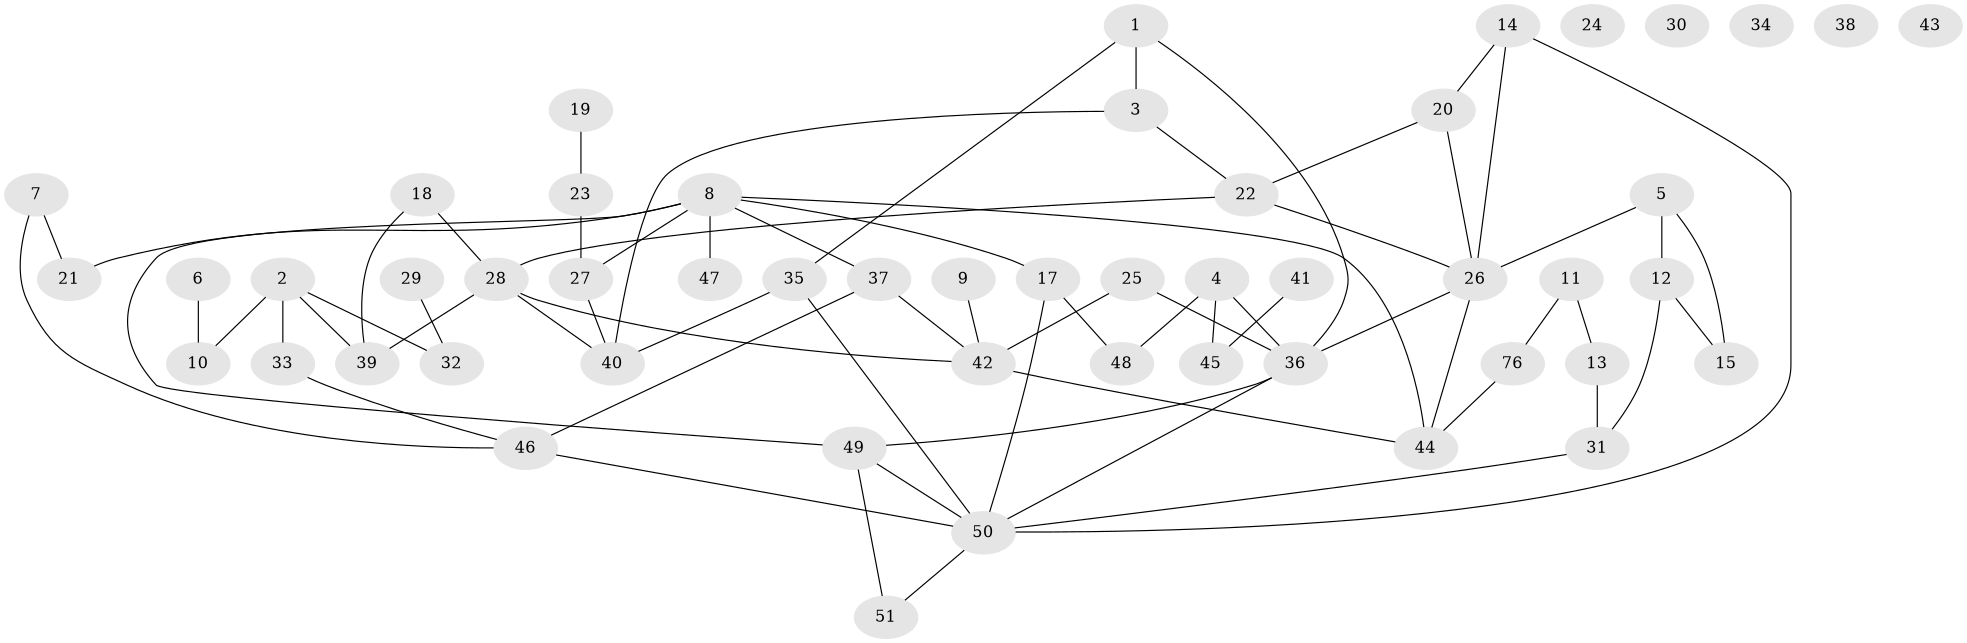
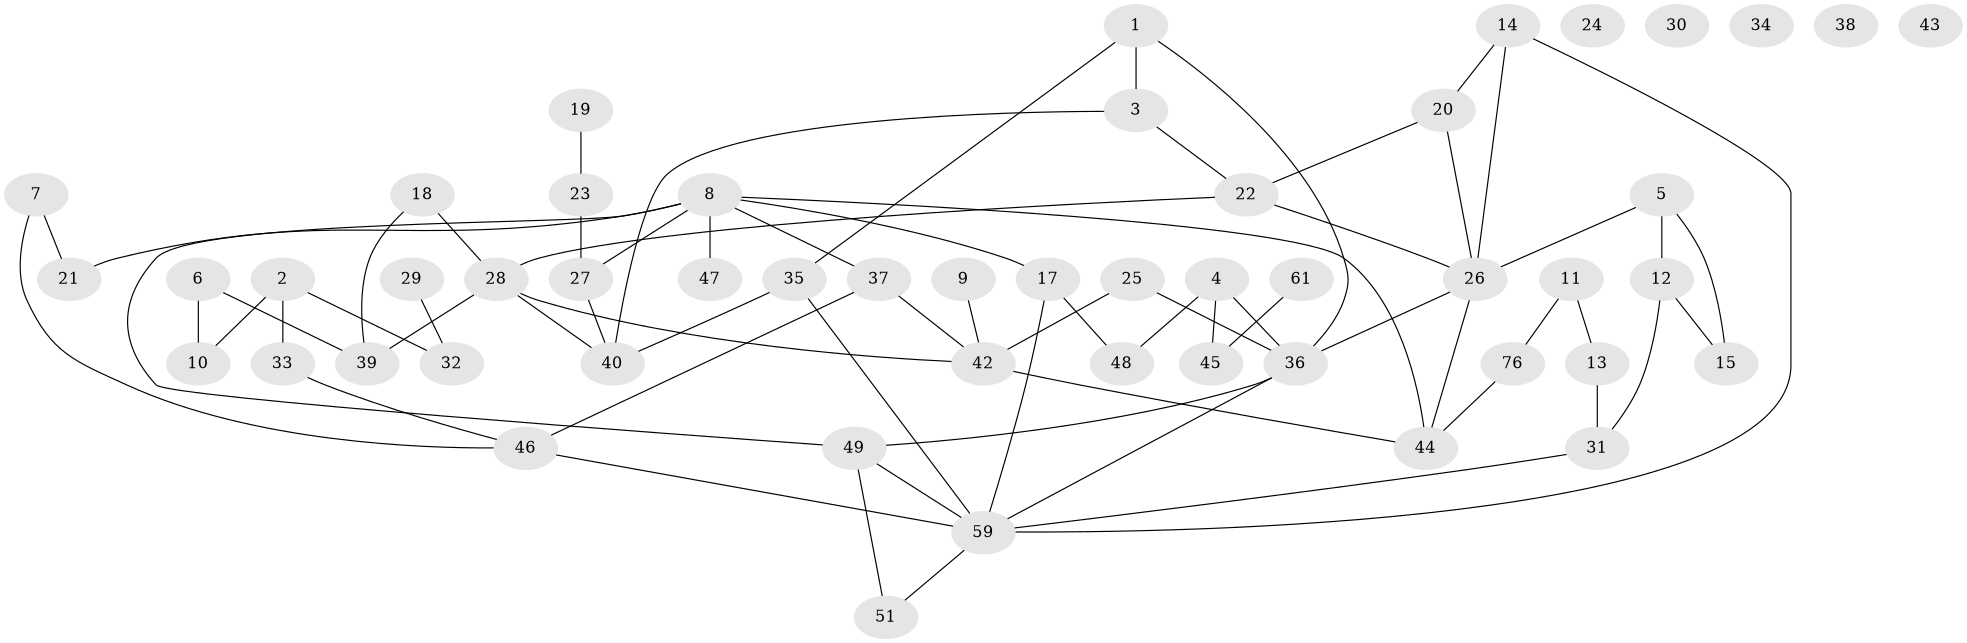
  graph {
    node [color=gray90 style=filled]
    1
    3
    35
    36
    22
    40
-   50
+   50 [label=59]
    49
    2
    10
    32
    33
    39
    46
    26
    28
    4
    45
    48
    5
    12
    15
    31
    44
    6
    7
    21
    8
    17
    27
    37
    47
    42
    51
    9
    11
    13
    n38 [label=76]
    14
    20
    18
    19
    23
    24
    25
    29
    30
    34
    38
-   41
+   41 [label=61]
    43
    1 -- 3
    1 -- 35
    1 -- 36
    3 -- 22
    3 -- 40
    35 -- 40
    35 -- 50
    36 -- 50
    36 -- 49
    22 -- 26
    22 -- 28
    50 -- 51
    49 -- 50
    49 -- 51
    2 -- 10
    2 -- 32
    2 -- 33
-   2 -- 39
+   6 -- 39
    33 -- 46
    46 -- 50
    26 -- 36
    26 -- 44
    28 -- 40
    28 -- 39
    28 -- 42
    4 -- 36
    4 -- 45
    4 -- 48
    5 -- 26
    5 -- 12
    5 -- 15
    12 -- 15
    12 -- 31
    31 -- 50
    6 -- 10
    7 -- 46
    7 -- 21
    8 -- 49
    8 -- 44
    8 -- 21
    8 -- 17
    8 -- 27
    8 -- 37
    8 -- 47
    17 -- 50
    17 -- 48
    27 -- 40
    37 -- 46
    37 -- 42
    42 -- 44
    9 -- 42
    11 -- 13
    11 -- n38
    13 -- 31
    n38 -- 44
    14 -- 50
    14 -- 26
    14 -- 20
    20 -- 22
    20 -- 26
    18 -- 39
    18 -- 28
    19 -- 23
    23 -- 27
    25 -- 36
    25 -- 42
    29 -- 32
    41 -- 45
  }
